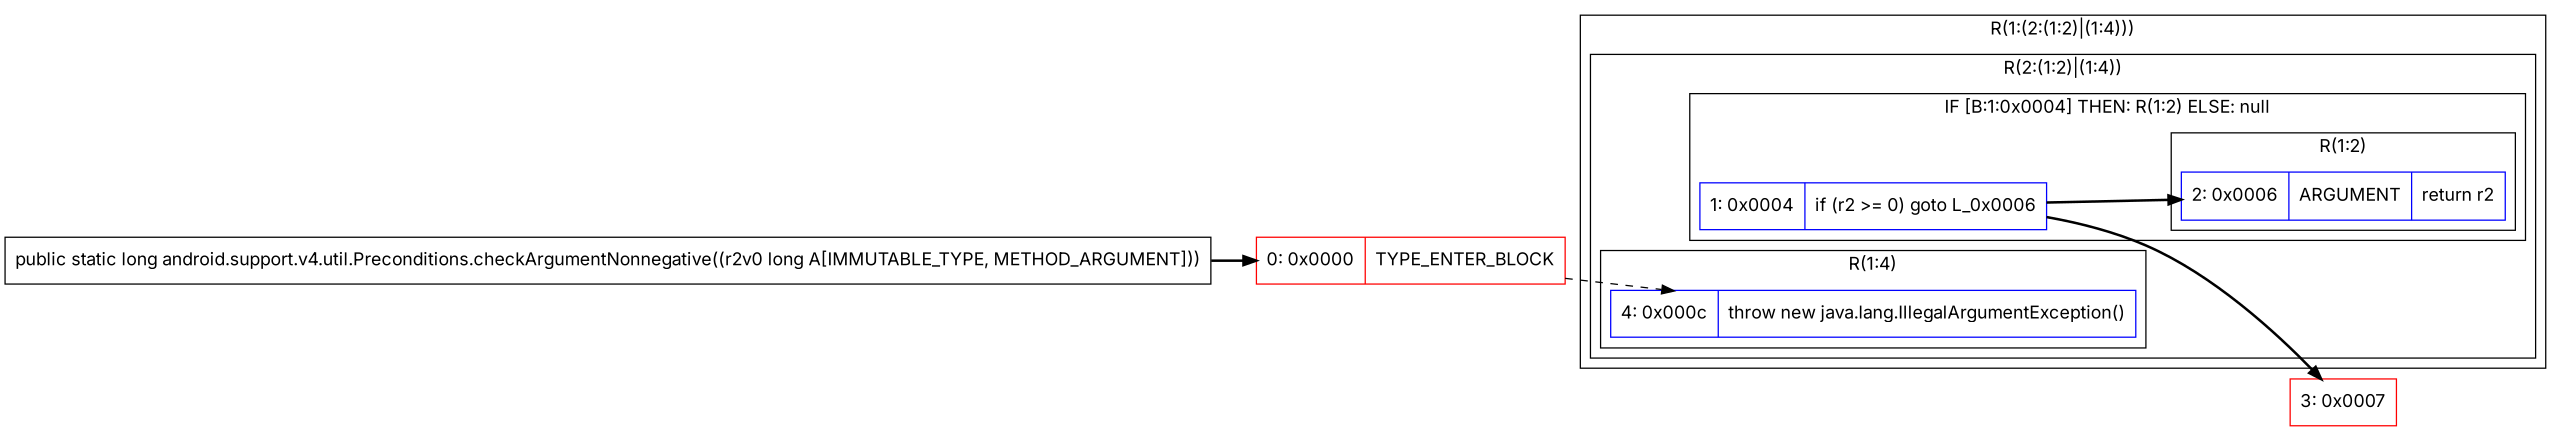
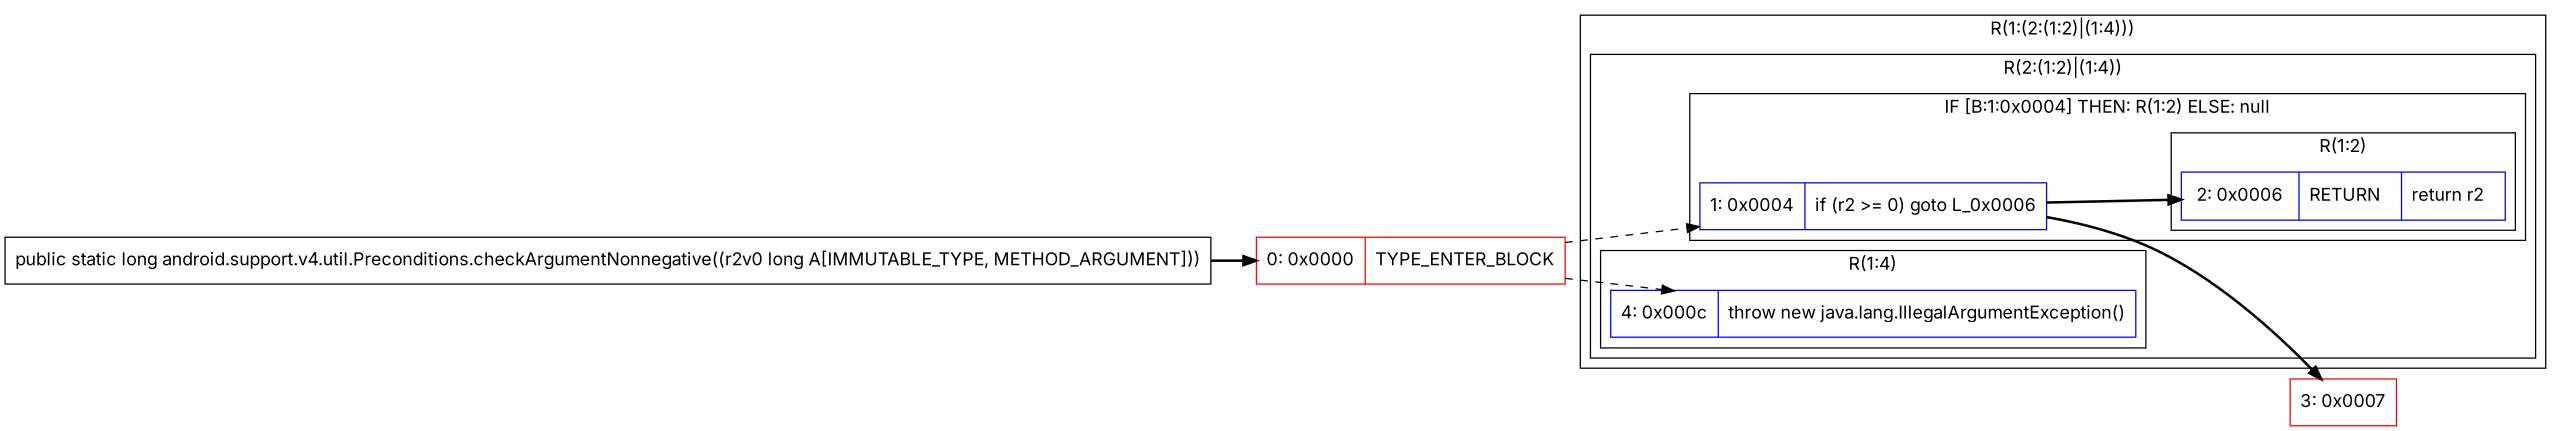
  digraph {
    fontname=Inter
    rankdir=LR
    node [color=blue fontname=Inter shape=record]
    edge [fontname=Inter style=bold]
-   n1 [label="{2\:\ 0x0006|ARGUMENT\l|return r2\l}"]
+   n1 [label="{2\:\ 0x0006|RETURN\l|return r2\l}"]
    n2 [label="{1\:\ 0x0004|if (r2 \>= 0) goto L_0x0006\l}"]
    n3 [label="{4\:\ 0x000c|throw new java.lang.IllegalArgumentException()\l}"]
    n4 [color=red label="{3\:\ 0x0007}"]
    n5 [color=red label="{0\:\ 0x0000|TYPE_ENTER_BLOCK\l}"]
    n6 [label="{public static long android.support.v4.util.Preconditions.checkArgumentNonnegative((r2v0 long A[IMMUTABLE_TYPE, METHOD_ARGUMENT])) }" color=""]
    subgraph cluster_1 {
      label="R(1:(2:(1:2)|(1:4)))"
      subgraph cluster_2 {
        label="R(2:(1:2)|(1:4))"
        subgraph cluster_3 {
          label="IF [B:1:0x0004] THEN: R(1:2) ELSE: null"
          n2
          subgraph cluster_4 {
            label="R(1:2)"
            n1
          }
        }
        subgraph cluster_5 {
          label="R(1:4)"
          n3
        }
      }
    }
    n2 -> n1
    n2 -> n4
+   n5 -> n2 [style=dashed]
    n5 -> n3 [style=dashed]
    n6 -> n5
  }
